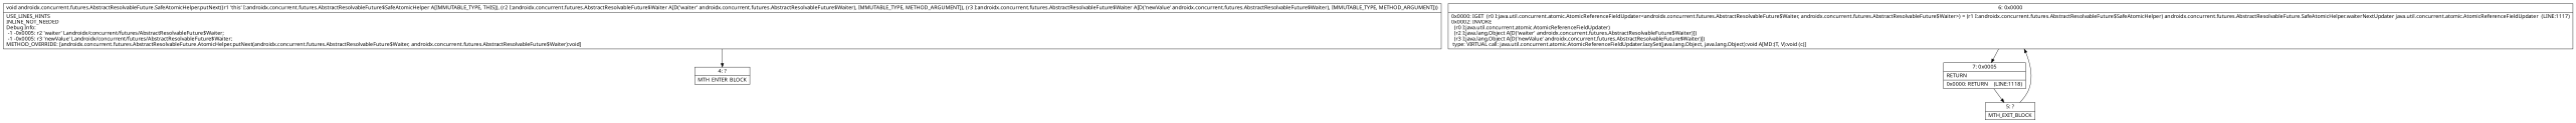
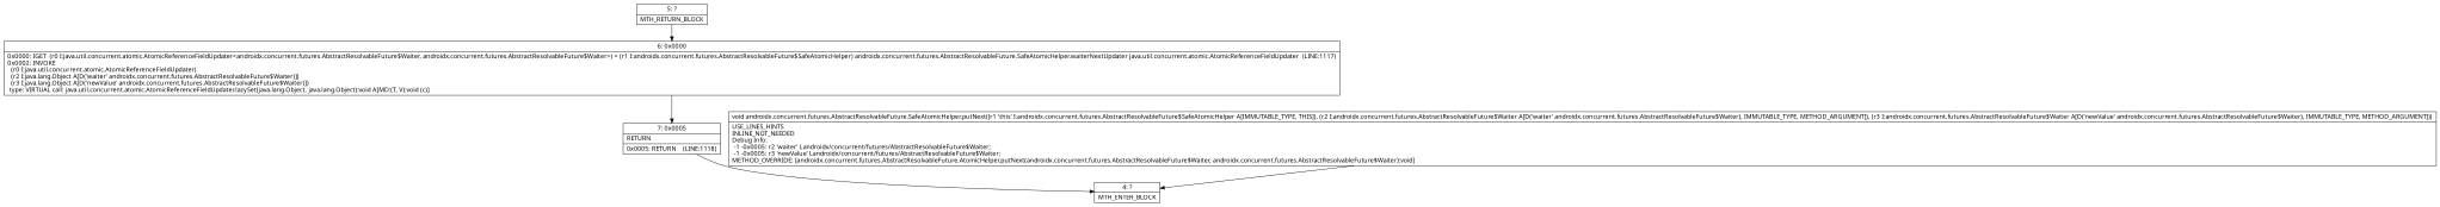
  digraph {
    fontname="Noto Sans"
    node [fontname="Noto Sans" shape=record]
    edge [fontname="Noto Sans"]
    n1 [label="{4\:\ ?|MTH_ENTER_BLOCK\l}"]
    n2 [label="{6\:\ 0x0000|0x0000: IGET  (r0 I:java.util.concurrent.atomic.AtomicReferenceFieldUpdater\<androidx.concurrent.futures.AbstractResolvableFuture$Waiter, androidx.concurrent.futures.AbstractResolvableFuture$Waiter\>) = (r1 I:androidx.concurrent.futures.AbstractResolvableFuture$SafeAtomicHelper) androidx.concurrent.futures.AbstractResolvableFuture.SafeAtomicHelper.waiterNextUpdater java.util.concurrent.atomic.AtomicReferenceFieldUpdater  (LINE:1117)\l0x0002: INVOKE  \l  (r0 I:java.util.concurrent.atomic.AtomicReferenceFieldUpdater)\l  (r2 I:java.lang.Object A[D('waiter' androidx.concurrent.futures.AbstractResolvableFuture$Waiter)])\l  (r3 I:java.lang.Object A[D('newValue' androidx.concurrent.futures.AbstractResolvableFuture$Waiter)])\l type: VIRTUAL call: java.util.concurrent.atomic.AtomicReferenceFieldUpdater.lazySet(java.lang.Object, java.lang.Object):void A[MD:(T, V):void (c)]\l}"]
-   n3 [label="{7\:\ 0x0005|RETURN\l|0x0000: RETURN    (LINE:1118)\l}"]
-   n4 [label="{5\:\ ?|MTH_EXIT_BLOCK\l}"]
+   n3 [label="{7\:\ 0x0005|RETURN\l|0x0005: RETURN    (LINE:1118)\l}"]
+   n4 [label="{5\:\ ?|MTH_RETURN_BLOCK\l}"]
    n5 [label="{void androidx.concurrent.futures.AbstractResolvableFuture.SafeAtomicHelper.putNext((r1 'this' I:androidx.concurrent.futures.AbstractResolvableFuture$SafeAtomicHelper A[IMMUTABLE_TYPE, THIS]), (r2 I:androidx.concurrent.futures.AbstractResolvableFuture$Waiter A[D('waiter' androidx.concurrent.futures.AbstractResolvableFuture$Waiter), IMMUTABLE_TYPE, METHOD_ARGUMENT]), (r3 I:androidx.concurrent.futures.AbstractResolvableFuture$Waiter A[D('newValue' androidx.concurrent.futures.AbstractResolvableFuture$Waiter), IMMUTABLE_TYPE, METHOD_ARGUMENT]))  | USE_LINES_HINTS\lINLINE_NOT_NEEDED\lDebug Info:\l  \-1 \-0x0005: r2 'waiter' Landroidx\/concurrent\/futures\/AbstractResolvableFuture$Waiter;\l  \-1 \-0x0005: r3 'newValue' Landroidx\/concurrent\/futures\/AbstractResolvableFuture$Waiter;\lMETHOD_OVERRIDE: [androidx.concurrent.futures.AbstractResolvableFuture.AtomicHelper.putNext(androidx.concurrent.futures.AbstractResolvableFuture$Waiter, androidx.concurrent.futures.AbstractResolvableFuture$Waiter):void]\l}"]
    n2 -> n3
-   n3 -> n4
+   n3 -> n1
    n4 -> n2
    n5 -> n1
  }
